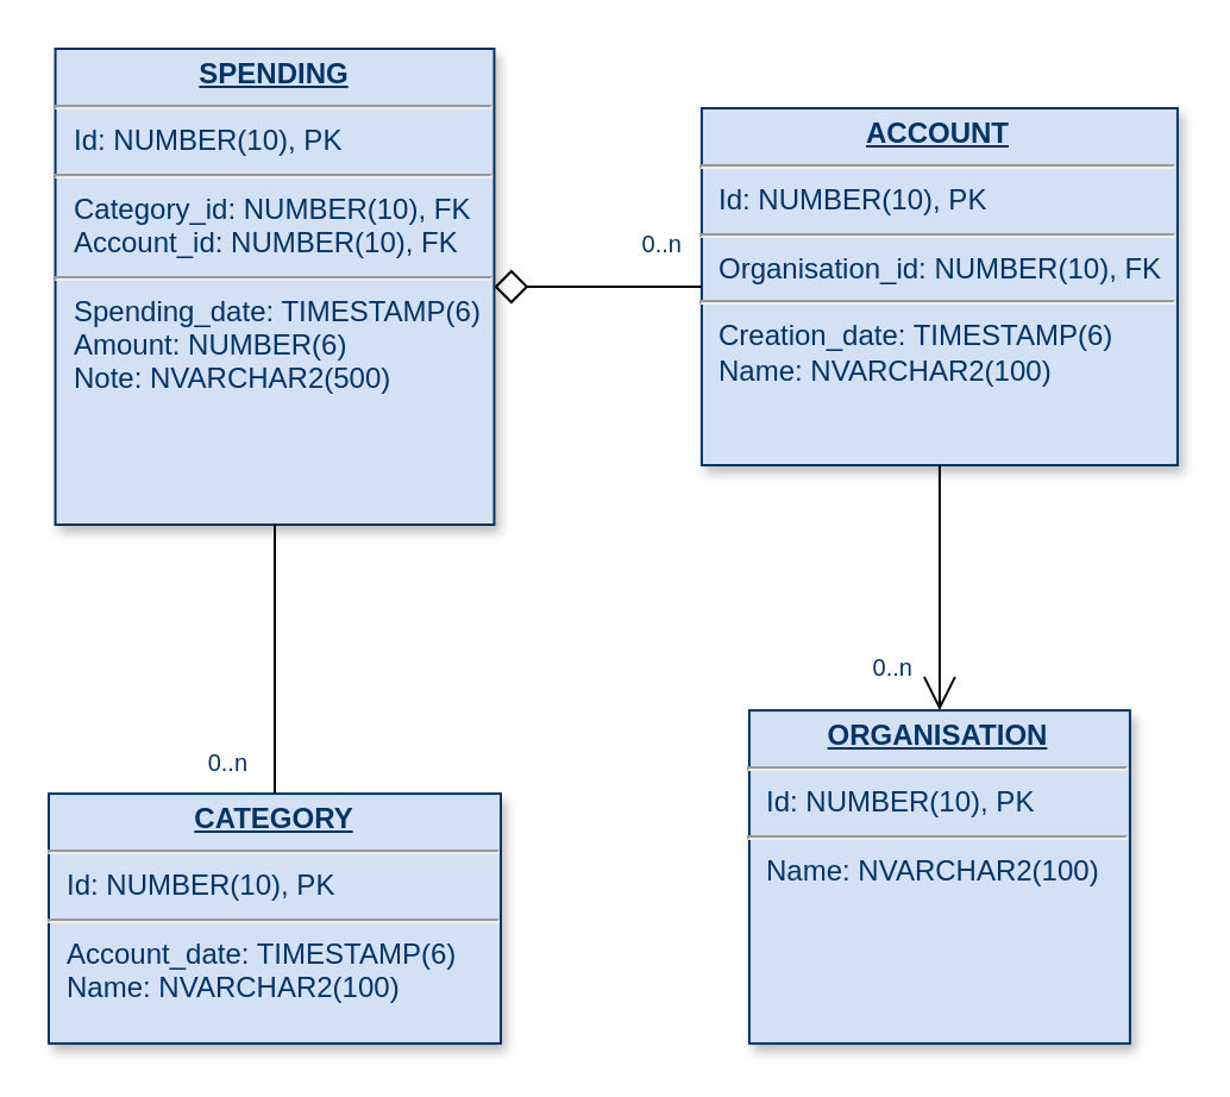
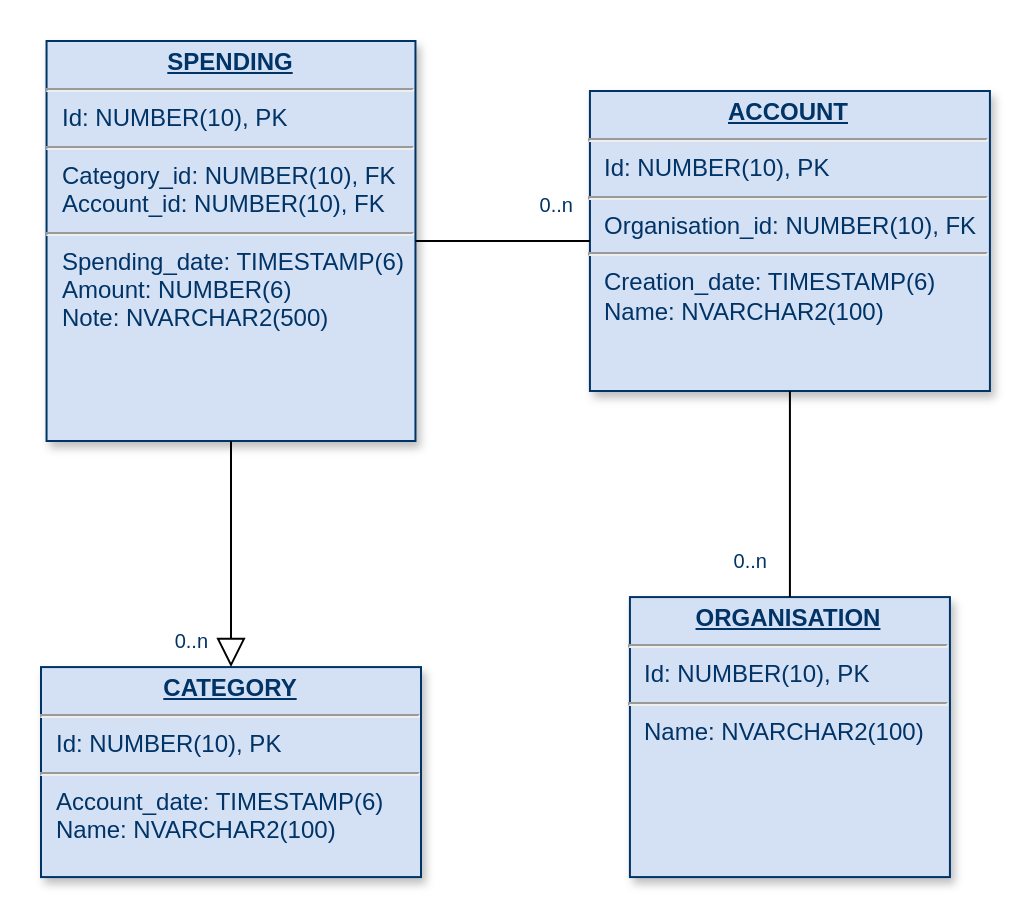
  <mxCell id="0" />
  <mxCell id="1" parent="0" />
  <mxCell id="2" value="&lt;p style=&quot;margin: 0px ; margin-top: 4px ; text-align: center ; text-decoration: underline&quot;&gt;&lt;strong&gt;ACCOUNT&lt;/strong&gt;&lt;/p&gt;&lt;hr&gt;&lt;p style=&quot;margin: 0px 0px 0px 8px&quot;&gt;Id: NUMBER(10), PK&lt;/p&gt;&lt;hr&gt;&lt;p style=&quot;margin: 0px 0px 0px 8px&quot;&gt;Organisation_id: NUMBER(10), FK&lt;/p&gt;&lt;hr&gt;&lt;p style=&quot;margin: 0px 0px 0px 8px&quot;&gt;Creation_date: TIMESTAMP(6)&lt;/p&gt;&lt;p style=&quot;margin: 0px 0px 0px 8px&quot;&gt;Name: NVARCHAR2(100)&lt;/p&gt;" style="verticalAlign=top;align=left;overflow=fill;fontSize=12;fontFamily=Helvetica;html=1;strokeColor=#003366;shadow=1;fillColor=#D4E1F5;fontColor=#003366" parent="1" vertex="1"><mxGeometry x="294.46" y="45" width="200" height="150" as="geometry" /></mxCell>
  <mxCell id="3" value="&lt;p style=&quot;margin: 0px ; margin-top: 4px ; text-align: center ; text-decoration: underline&quot;&gt;&lt;strong&gt;SPENDING&lt;/strong&gt;&lt;/p&gt;&lt;hr&gt;&lt;p style=&quot;margin: 0px ; margin-left: 8px&quot;&gt;Id: NUMBER(10), PK&lt;/p&gt;&lt;hr&gt;&lt;p style=&quot;margin: 0px ; margin-left: 8px&quot;&gt;Category_id: NUMBER(10), FK&lt;/p&gt;&lt;p style=&quot;margin: 0px ; margin-left: 8px&quot;&gt;Account_id: NUMBER(10), FK&lt;/p&gt;&lt;hr&gt;&lt;p style=&quot;margin: 0px ; margin-left: 8px&quot;&gt;Spending_date: TIMESTAMP(6)&lt;/p&gt;&lt;p style=&quot;margin: 0px ; margin-left: 8px&quot;&gt;Amount: NUMBER(6)&lt;/p&gt;&lt;p style=&quot;margin: 0px ; margin-left: 8px&quot;&gt;Note: NVARCHAR2(500)&lt;/p&gt;" style="verticalAlign=top;align=left;overflow=fill;fontSize=12;fontFamily=Helvetica;html=1;strokeColor=#003366;shadow=1;fillColor=#D4E1F5;fontColor=#003366" parent="1" vertex="1"><mxGeometry x="22.77" y="20" width="184.46" height="200" as="geometry" /></mxCell>
  <mxCell id="4" value="&lt;p style=&quot;margin: 0px ; margin-top: 4px ; text-align: center ; text-decoration: underline&quot;&gt;&lt;b&gt;ORGANISATION&lt;/b&gt;&lt;/p&gt;&lt;hr&gt;&lt;p style=&quot;margin: 0px 0px 0px 8px&quot;&gt;Id: NUMBER(10), PK&lt;/p&gt;&lt;hr&gt;&lt;p style=&quot;margin: 0px 0px 0px 8px&quot;&gt;&lt;/p&gt;&lt;p style=&quot;margin: 0px 0px 0px 8px&quot;&gt;&lt;span&gt;Name: NVARCHAR2(100)&lt;/span&gt;&lt;br&gt;&lt;/p&gt;" style="verticalAlign=top;align=left;overflow=fill;fontSize=12;fontFamily=Helvetica;html=1;strokeColor=#003366;shadow=1;fillColor=#D4E1F5;fontColor=#003366" parent="1" vertex="1"><mxGeometry x="314.46" y="298.04" width="160" height="140" as="geometry" /></mxCell>
  <mxCell id="5" value="&lt;p style=&quot;margin: 0px ; margin-top: 4px ; text-align: center ; text-decoration: underline&quot;&gt;&lt;strong&gt;CATEGORY&lt;/strong&gt;&lt;/p&gt;&lt;hr&gt;&lt;p style=&quot;margin: 0px 0px 0px 8px&quot;&gt;Id: NUMBER(10), PK&lt;/p&gt;&lt;hr&gt;&lt;p style=&quot;margin: 0px 0px 0px 8px&quot;&gt;&lt;/p&gt;&lt;p style=&quot;margin: 0px 0px 0px 8px&quot;&gt;Account_date: TIMESTAMP(6)&lt;/p&gt;&lt;p style=&quot;margin: 0px 0px 0px 8px&quot;&gt;Name: NVARCHAR2(100)&lt;/p&gt;" style="verticalAlign=top;align=left;overflow=fill;fontSize=12;fontFamily=Helvetica;html=1;strokeColor=#003366;shadow=1;fillColor=#D4E1F5;fontColor=#003366" parent="1" vertex="1"><mxGeometry x="20" y="333.04" width="190" height="105" as="geometry" /></mxCell>
- <mxCell id="6" value="" style="endArrow=open;endSize=12;startArrow=none;startSize=14;startFill=0;edgeStyle=orthogonalEdgeStyle;endFill=0;" parent="1" source="2" target="4" edge="1"><mxGeometry x="513.82" y="34.2" as="geometry"><mxPoint x="493.82" y="14.2" as="sourcePoint" /><mxPoint x="1004.46" y="549.2" as="targetPoint" /></mxGeometry></mxCell>
+ <mxCell id="6" value="" style="endArrow=none;endSize=12;startArrow=none;startSize=14;startFill=0;edgeStyle=orthogonalEdgeStyle;endFill=0;" parent="1" source="2" target="4" edge="1"><mxGeometry x="513.82" y="34.2" as="geometry"><mxPoint x="493.82" y="14.2" as="sourcePoint" /><mxPoint x="1004.46" y="549.2" as="targetPoint" /></mxGeometry></mxCell>
  <mxCell id="7" value="" style="resizable=0;align=left;verticalAlign=top;labelBackgroundColor=#ffffff;fontSize=10;strokeColor=#003366;shadow=1;fillColor=#D4E1F5;fontColor=#003366" parent="6" connectable="0" vertex="1"><mxGeometry x="-1" relative="1" as="geometry"><mxPoint x="10" as="offset" /></mxGeometry></mxCell>
  <mxCell id="8" value="0..n" style="resizable=0;align=right;verticalAlign=top;labelBackgroundColor=#ffffff;fontSize=10;strokeColor=#003366;shadow=1;fillColor=#D4E1F5;fontColor=#003366" parent="6" connectable="0" vertex="1"><mxGeometry x="1" relative="1" as="geometry"><mxPoint x="-10" y="-29.96" as="offset" /></mxGeometry></mxCell>
- <mxCell id="9" value="" style="endArrow=none;endSize=12;startArrow=none;startSize=14;startFill=0;edgeStyle=orthogonalEdgeStyle;endFill=0;exitX=0.5;exitY=1;exitDx=0;exitDy=0;" parent="1" source="3" target="5" edge="1"><mxGeometry x="-326.18" y="-93.3" as="geometry"><mxPoint x="4.46" y="328.04" as="sourcePoint" /><mxPoint x="124.46" y="328.04" as="targetPoint" /><Array as="points" /></mxGeometry></mxCell>
+ <mxCell id="9" value="" style="endArrow=block;endSize=12;startArrow=none;startSize=14;startFill=0;edgeStyle=orthogonalEdgeStyle;endFill=0;exitX=0.5;exitY=1;exitDx=0;exitDy=0;" parent="1" source="3" target="5" edge="1"><mxGeometry x="-326.18" y="-93.3" as="geometry"><mxPoint x="4.46" y="328.04" as="sourcePoint" /><mxPoint x="124.46" y="328.04" as="targetPoint" /><Array as="points" /></mxGeometry></mxCell>
  <mxCell id="10" value="" style="resizable=0;align=left;verticalAlign=top;labelBackgroundColor=#ffffff;fontSize=10;strokeColor=#003366;shadow=1;fillColor=#D4E1F5;fontColor=#003366" parent="9" connectable="0" vertex="1"><mxGeometry x="-1" relative="1" as="geometry"><mxPoint x="10" as="offset" /></mxGeometry></mxCell>
  <mxCell id="11" value="0..n" style="resizable=0;align=right;verticalAlign=top;labelBackgroundColor=#ffffff;fontSize=10;strokeColor=#003366;shadow=1;fillColor=#D4E1F5;fontColor=#003366" parent="9" connectable="0" vertex="1"><mxGeometry x="1" relative="1" as="geometry"><mxPoint x="-10" y="-24.96" as="offset" /></mxGeometry></mxCell>
- <mxCell id="12" value="" style="endArrow=diamond;endSize=12;startArrow=none;startSize=14;startFill=0;edgeStyle=orthogonalEdgeStyle;endFill=0;" parent="1" source="2" target="3" edge="1"><mxGeometry x="-66.18" y="44.2" as="geometry"><mxPoint x="-185.54" y="205" as="sourcePoint" /><mxPoint x="-185.54" y="378.04" as="targetPoint" /></mxGeometry></mxCell>
+ <mxCell id="12" value="" style="endArrow=none;endSize=12;startArrow=none;startSize=14;startFill=0;edgeStyle=orthogonalEdgeStyle;endFill=0;" parent="1" source="2" target="3" edge="1"><mxGeometry x="-66.18" y="44.2" as="geometry"><mxPoint x="-185.54" y="205" as="sourcePoint" /><mxPoint x="-185.54" y="378.04" as="targetPoint" /></mxGeometry></mxCell>
  <mxCell id="13" value="" style="resizable=0;align=left;verticalAlign=top;labelBackgroundColor=#ffffff;fontSize=10;strokeColor=#003366;shadow=1;fillColor=#D4E1F5;fontColor=#003366" parent="12" connectable="0" vertex="1"><mxGeometry x="-1" relative="1" as="geometry"><mxPoint x="10" as="offset" /></mxGeometry></mxCell>
  <mxCell id="14" value="0..n" style="resizable=0;align=right;verticalAlign=top;labelBackgroundColor=#ffffff;fontSize=10;strokeColor=#003366;shadow=1;fillColor=#D4E1F5;fontColor=#003366" parent="12" connectable="0" vertex="1"><mxGeometry x="1" relative="1" as="geometry"><mxPoint x="80" y="-29.96" as="offset" /></mxGeometry></mxCell>
